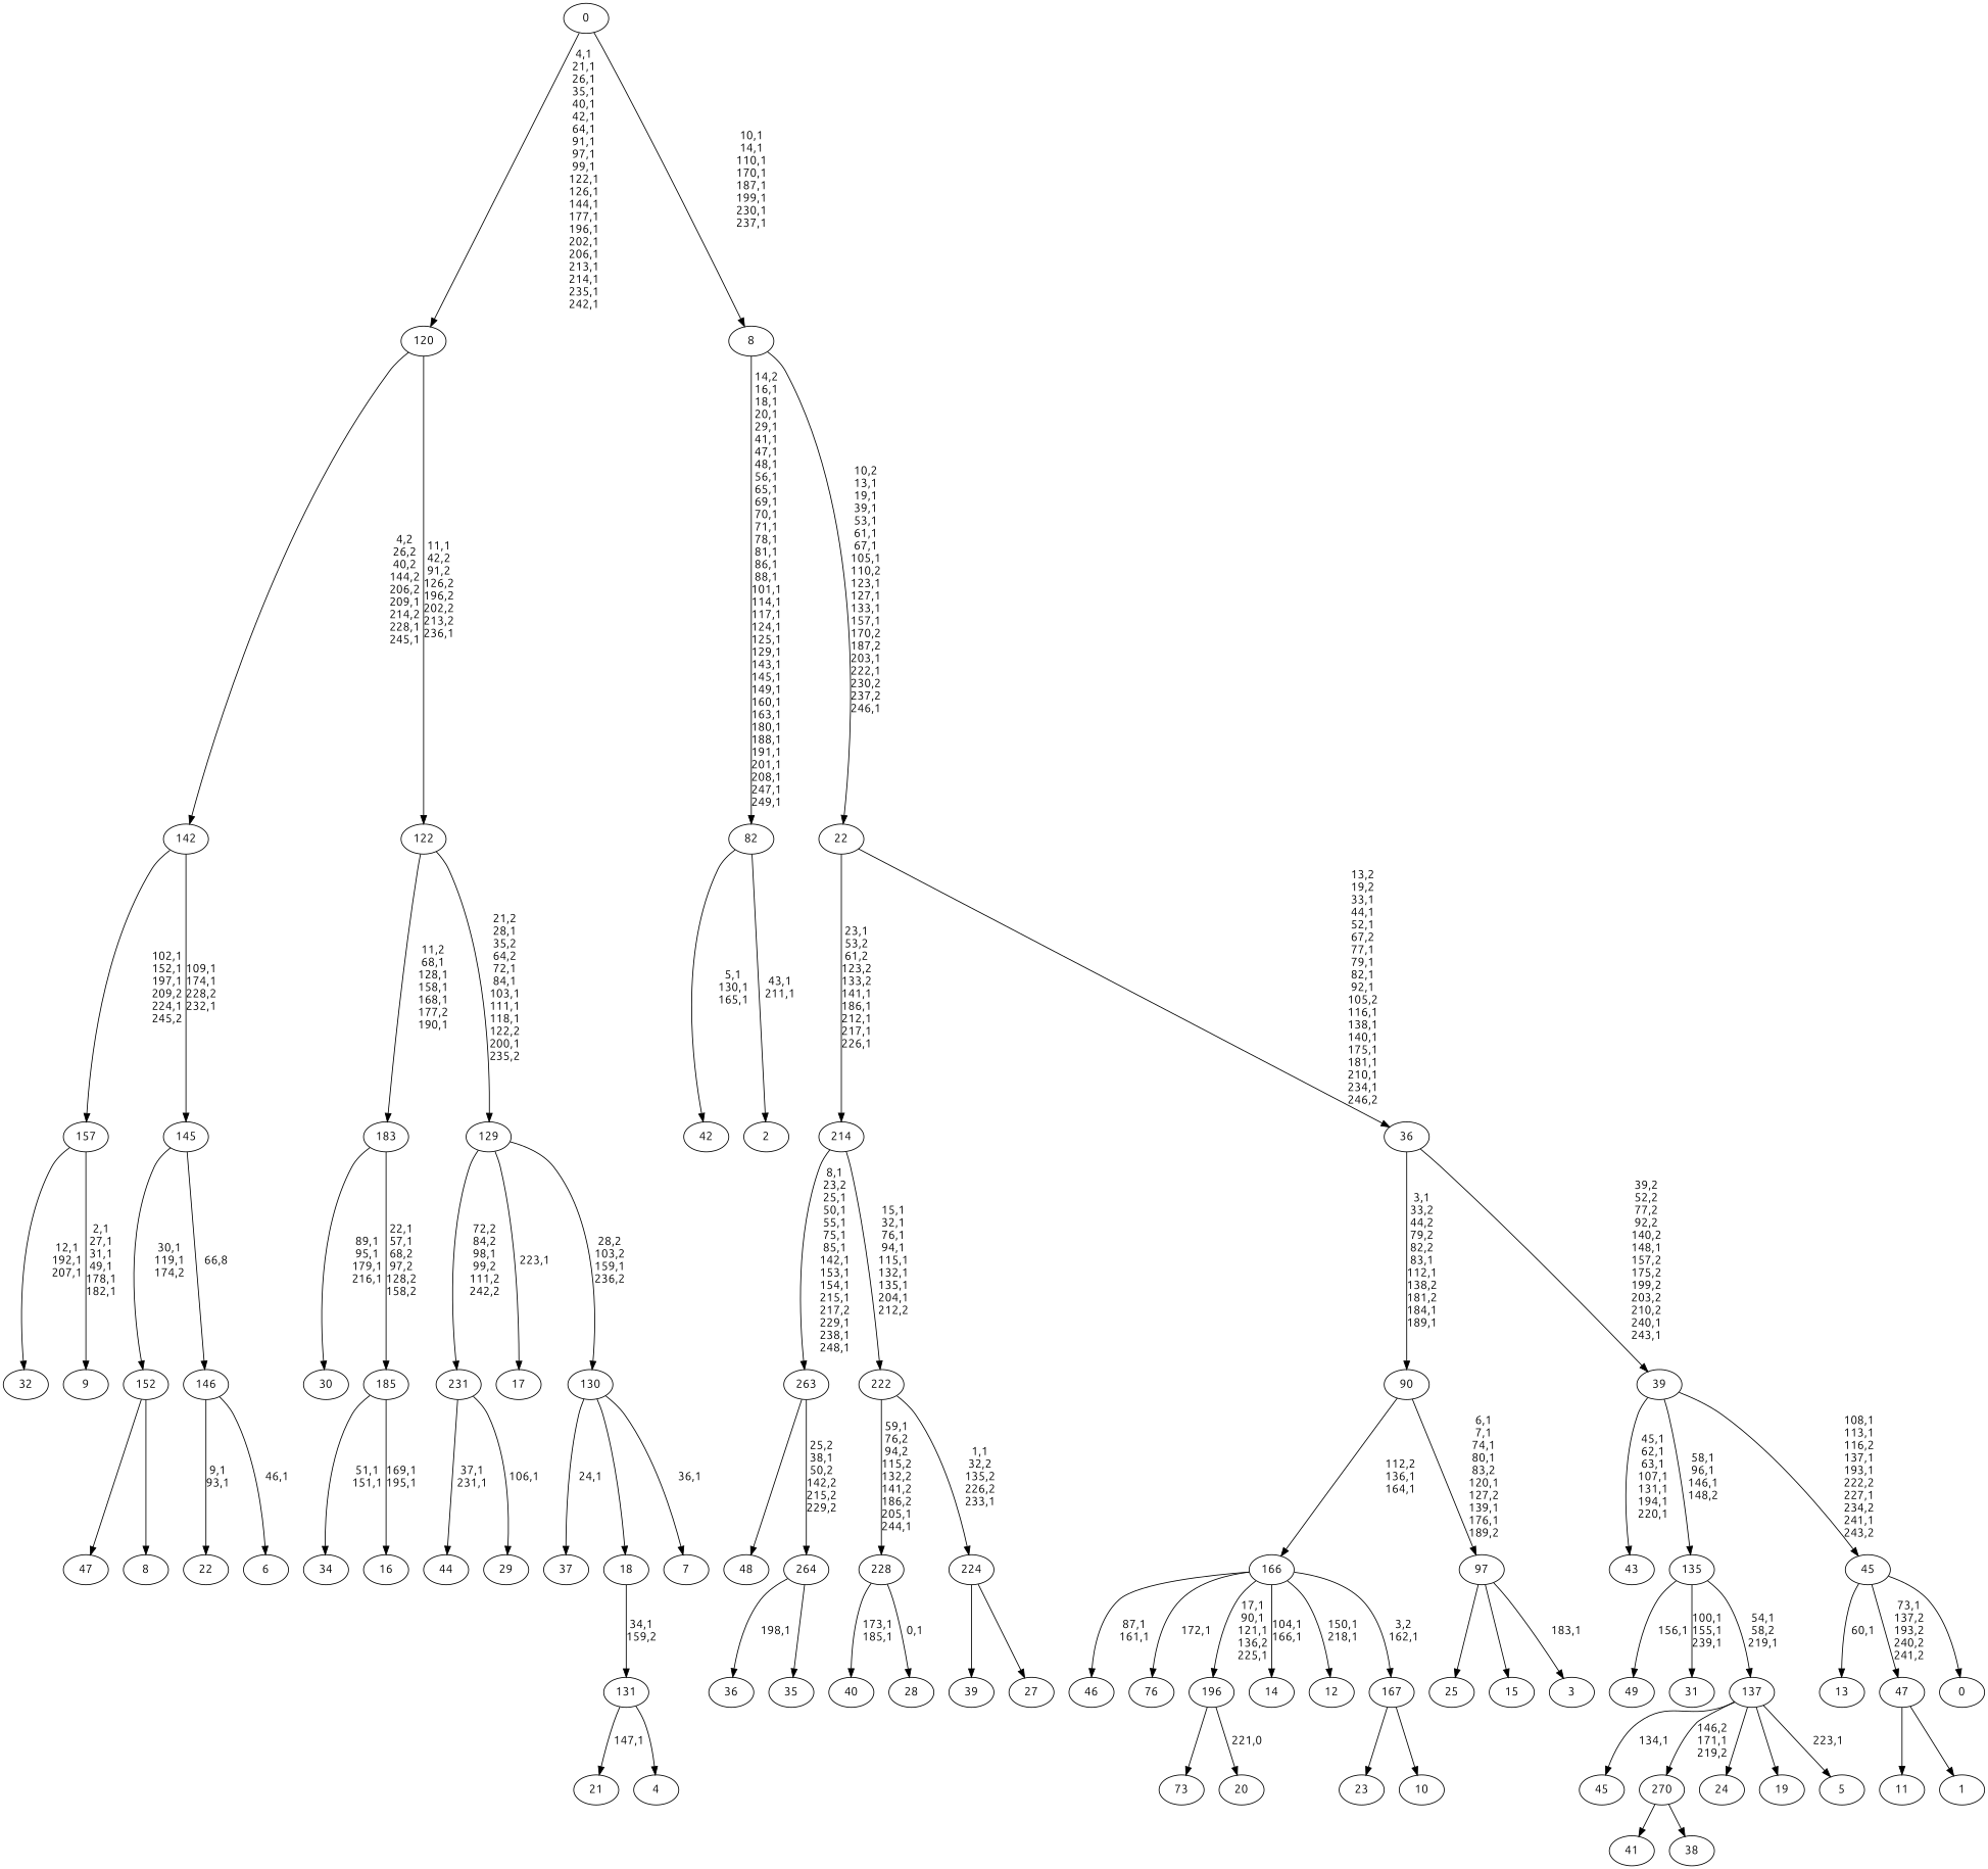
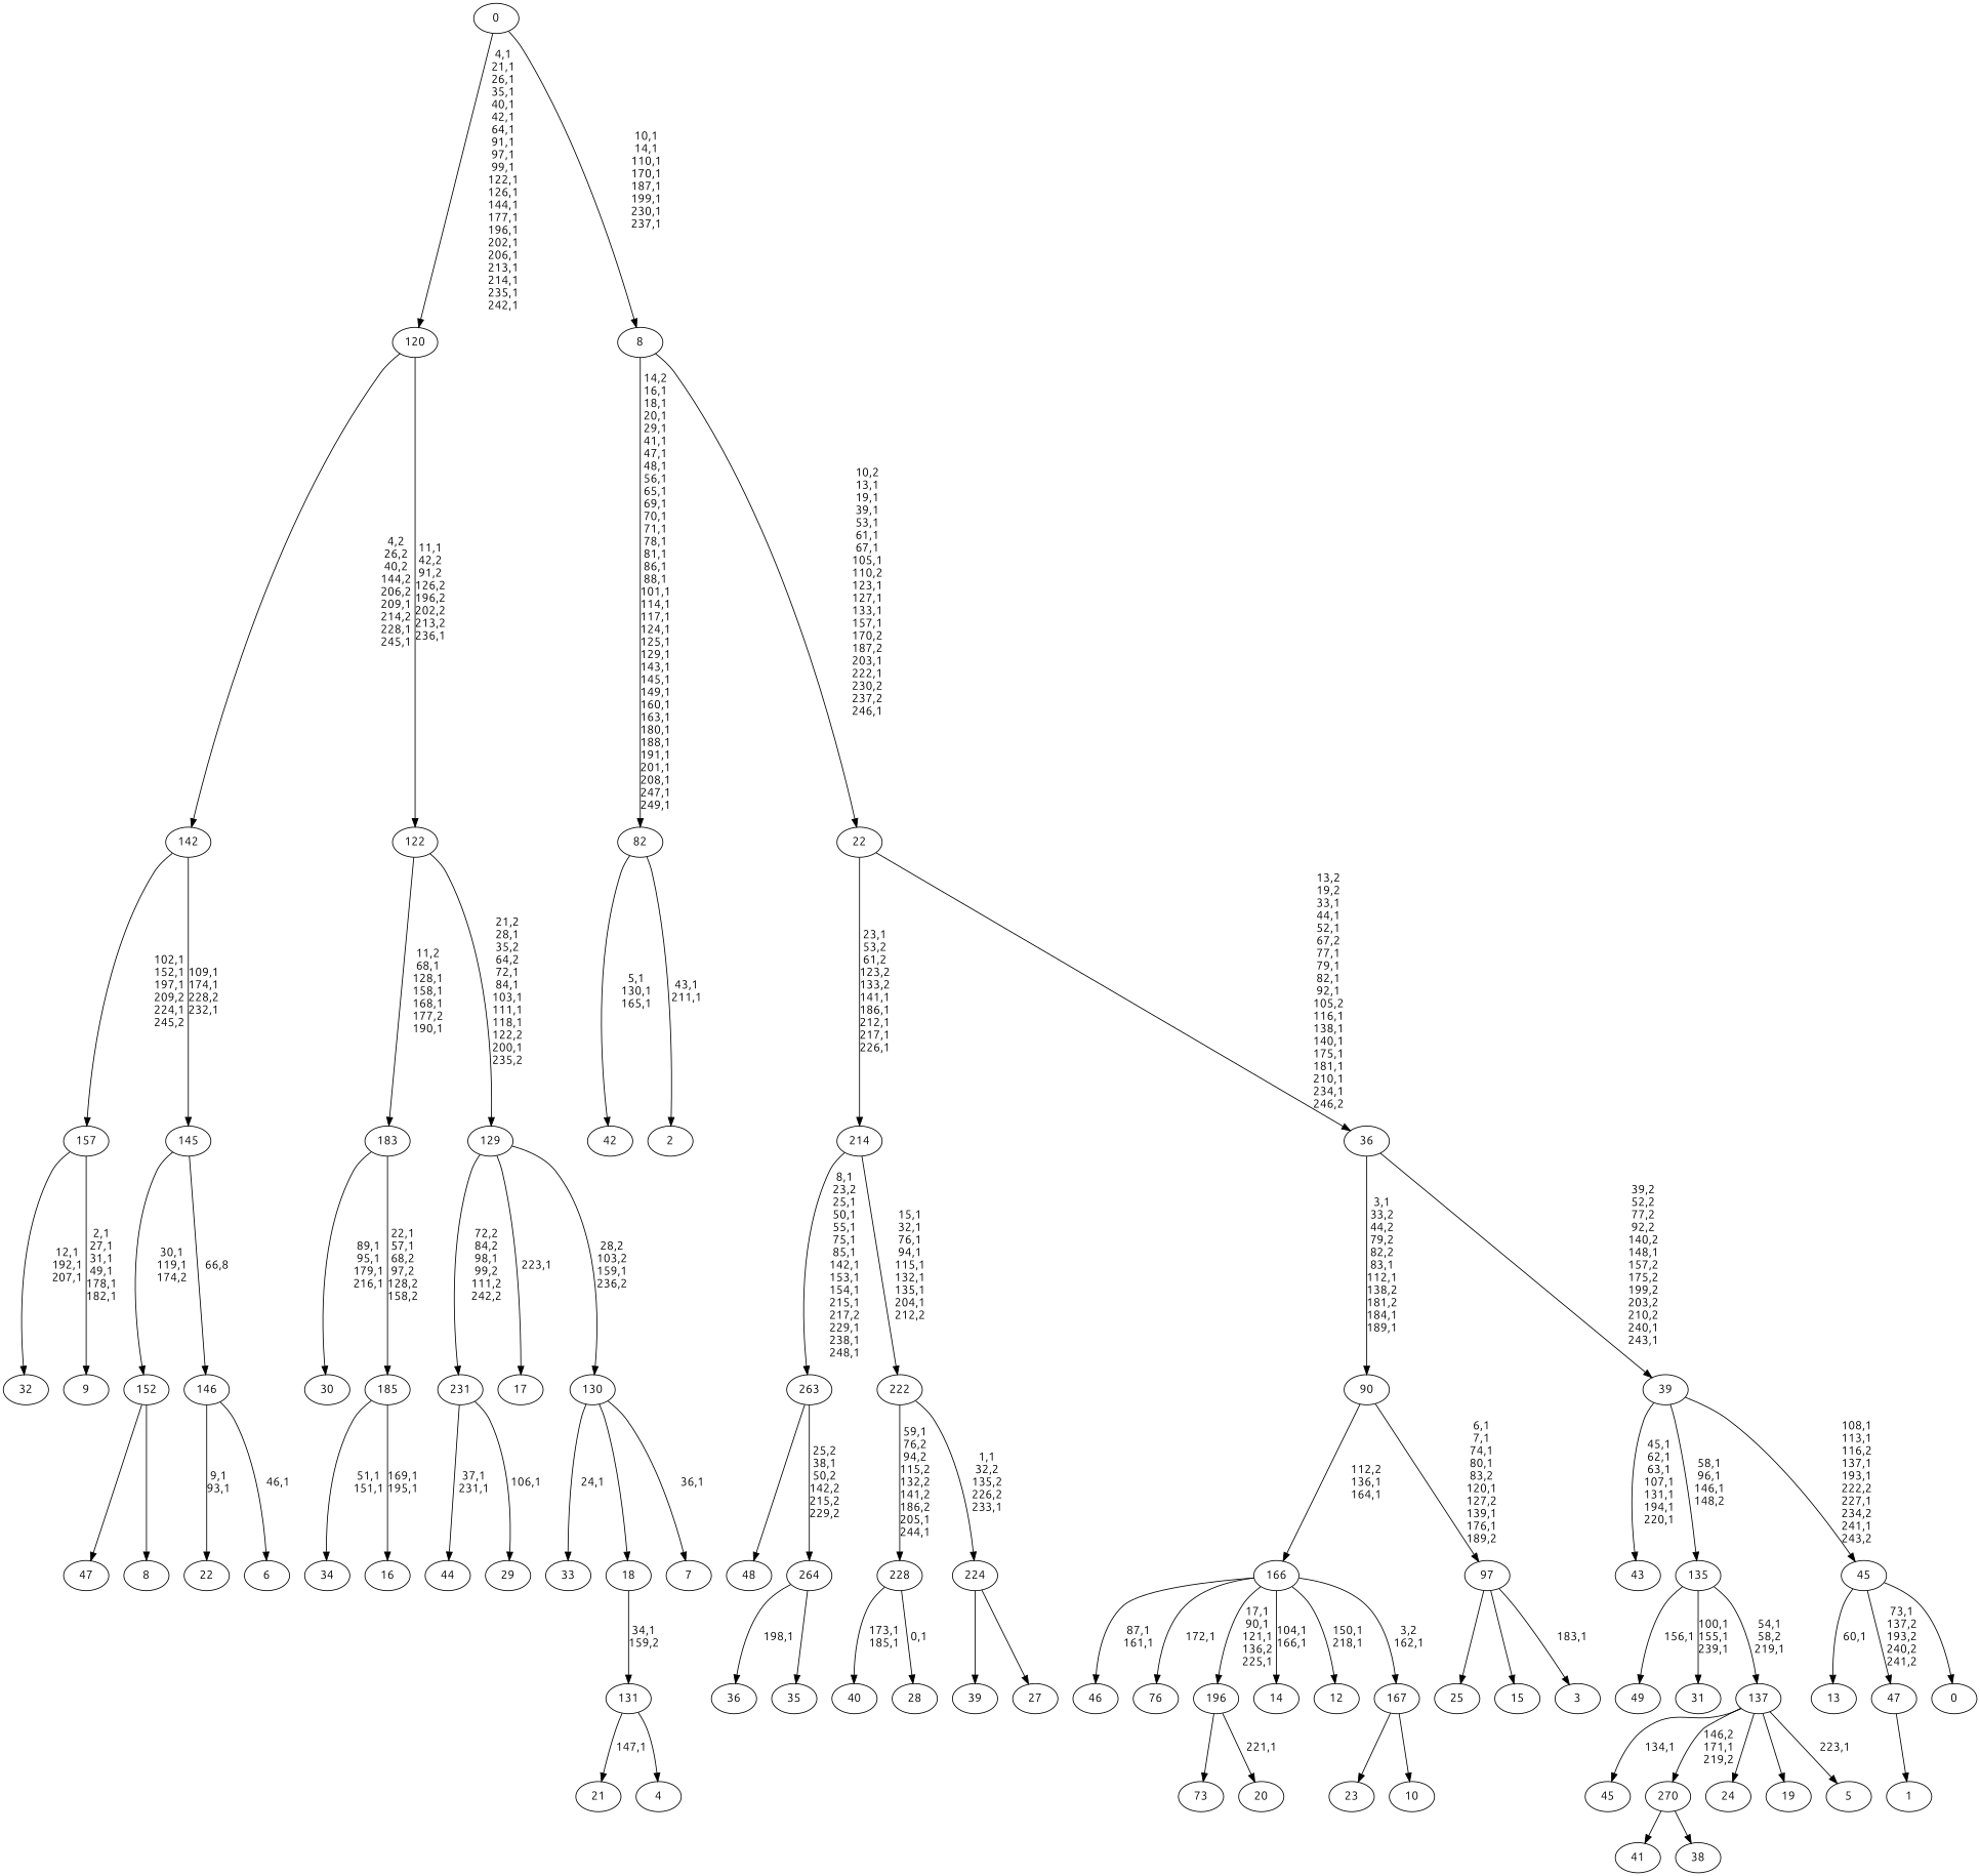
  digraph {
    fontname=Ubuntu
    node [fontname=Ubuntu]
    edge [fontname=Ubuntu]
    n1 [label=49]
    n2 [label=48]
    n3 [label=47]
    n4 [label=46]
    n5 [label=45]
    n6 [label=44]
    n7 [label=43]
    n8 [label=42]
    n9 [label=41]
    n10 [label=40]
    n11 [label=39]
    n12 [label=38]
    270
-   n14 [label=37]
+   n14 [label=33]
    n15 [label=36]
    n16 [label=35]
    264
    263
    n19 [label=34]
    n20 [label=73]
    n21 [label=32]
    n22 [label=31]
    n23 [label=30]
    n24 [label=29]
    231
    n26 [label=28]
    228
    n28 [label=27]
    224
    222
    214
    n32 [label=76]
    n33 [label=25]
    n34 [label=24]
    n35 [label=23]
    n36 [label=22]
    n37 [label=21]
    n38 [label=20]
    196
    n40 [label=19]
    n41 [label=18]
    131
    n43 [label=17]
    n44 [label=16]
    185
    183
    n47 [label=15]
    n48 [label=14]
    n49 [label=13]
    n50 [label=12]
-   n51 [label=11]
    n52 [label=10]
    167
    166
    n55 [label=9]
    157
    n57 [label=8]
    152
    n59 [label=7]
    n60 [label=6]
    146
    145
    142
    n64 [label=5]
    137
    135
    n67 [label=4]
    130
    129
    122
    120
    n72 [label=3]
    97
    90
    n75 [label=2]
    82
    n77 [label=1]
    47
    n79 [label=0]
    45
    39
    36
    22
    8
    0
    270 -> n9
    270 -> n12
    264 -> n15 [label="198,1"]
    264 -> n16
    263 -> n2
    263 -> 264 [label="25,2\n38,1\n50,2\n142,2\n215,2\n229,2"]
    231 -> n6 [label="37,1\n231,1"]
    231 -> n24 [label="106,1"]
    228 -> n10 [label="173,1\n185,1"]
    228 -> n26 [label="0,1"]
    224 -> n11
    224 -> n28
    222 -> 228 [label="59,1\n76,2\n94,2\n115,2\n132,2\n141,2\n186,2\n205,1\n244,1"]
    222 -> 224 [label="1,1\n32,2\n135,2\n226,2\n233,1"]
    214 -> 263 [label="8,1\n23,2\n25,1\n50,1\n55,1\n75,1\n85,1\n142,1\n153,1\n154,1\n215,1\n217,2\n229,1\n238,1\n248,1"]
    214 -> 222 [label="15,1\n32,1\n76,1\n94,1\n115,1\n132,1\n135,1\n204,1\n212,2"]
    196 -> n20
-   196 -> n38 [label="221,0"]
+   196 -> n38 [label="221,1"]
    n41 -> 131 [label="34,1\n159,2"]
    131 -> n37 [label="147,1"]
    131 -> n67
    185 -> n19 [label="51,1\n151,1"]
    185 -> n44 [label="169,1\n195,1"]
    183 -> n23 [label="89,1\n95,1\n179,1\n216,1"]
    183 -> 185 [label="22,1\n57,1\n68,2\n97,2\n128,2\n158,2"]
    167 -> n35
    167 -> n52
    166 -> n4 [label="87,1\n161,1"]
    166 -> n32 [label="172,1"]
    166 -> 196 [label="17,1\n90,1\n121,1\n136,2\n225,1"]
    166 -> n48 [label="104,1\n166,1"]
    166 -> n50 [label="150,1\n218,1"]
    166 -> 167 [label="3,2\n162,1"]
    157 -> n21 [label="12,1\n192,1\n207,1"]
    157 -> n55 [label="2,1\n27,1\n31,1\n49,1\n178,1\n182,1"]
    152 -> n3
    152 -> n57
    146 -> n36 [label="9,1\n93,1"]
    146 -> n60 [label="46,1"]
    145 -> 152 [label="30,1\n119,1\n174,2"]
    145 -> 146 [label="66,8"]
    142 -> 157 [label="102,1\n152,1\n197,1\n209,2\n224,1\n245,2"]
    142 -> 145 [label="109,1\n174,1\n228,2\n232,1"]
    137 -> n5 [label="134,1"]
    137 -> 270 [label="146,2\n171,1\n219,2"]
    137 -> n34
    137 -> n40
    137 -> n64 [label="223,1"]
    135 -> n1 [label="156,1"]
    135 -> n22 [label="100,1\n155,1\n239,1"]
    135 -> 137 [label="54,1\n58,2\n219,1"]
    130 -> n14 [label="24,1"]
    130 -> n41
    130 -> n59 [label="36,1"]
    129 -> 231 [label="72,2\n84,2\n98,1\n99,2\n111,2\n242,2"]
    129 -> n43 [label="223,1"]
    129 -> 130 [label="28,2\n103,2\n159,1\n236,2"]
    122 -> 183 [label="11,2\n68,1\n128,1\n158,1\n168,1\n177,2\n190,1"]
    122 -> 129 [label="21,2\n28,1\n35,2\n64,2\n72,1\n84,1\n103,1\n111,1\n118,1\n122,2\n200,1\n235,2"]
    120 -> 142 [label="4,2\n26,2\n40,2\n144,2\n206,2\n209,1\n214,2\n228,1\n245,1"]
    120 -> 122 [label="11,1\n42,2\n91,2\n126,2\n196,2\n202,2\n213,2\n236,1"]
    97 -> n33
    97 -> n47
    97 -> n72 [label="183,1"]
    90 -> 166 [label="112,2\n136,1\n164,1"]
    90 -> 97 [label="6,1\n7,1\n74,1\n80,1\n83,2\n120,1\n127,2\n139,1\n176,1\n189,2"]
    82 -> n8 [label="5,1\n130,1\n165,1"]
    82 -> n75 [label="43,1\n211,1"]
-   47 -> n51
    47 -> n77
    45 -> n49 [label="60,1"]
    45 -> 47 [label="73,1\n137,2\n193,2\n240,2\n241,2"]
    45 -> n79
    39 -> n7 [label="45,1\n62,1\n63,1\n107,1\n131,1\n194,1\n220,1"]
    39 -> 135 [label="58,1\n96,1\n146,1\n148,2"]
    39 -> 45 [label="108,1\n113,1\n116,2\n137,1\n193,1\n222,2\n227,1\n234,2\n241,1\n243,2"]
    36 -> 90 [label="3,1\n33,2\n44,2\n79,2\n82,2\n83,1\n112,1\n138,2\n181,2\n184,1\n189,1"]
    36 -> 39 [label="39,2\n52,2\n77,2\n92,2\n140,2\n148,1\n157,2\n175,2\n199,2\n203,2\n210,2\n240,1\n243,1"]
    22 -> 214 [label="23,1\n53,2\n61,2\n123,2\n133,2\n141,1\n186,1\n212,1\n217,1\n226,1"]
    22 -> 36 [label="13,2\n19,2\n33,1\n44,1\n52,1\n67,2\n77,1\n79,1\n82,1\n92,1\n105,2\n116,1\n138,1\n140,1\n175,1\n181,1\n210,1\n234,1\n246,2"]
    8 -> 82 [label="14,2\n16,1\n18,1\n20,1\n29,1\n41,1\n47,1\n48,1\n56,1\n65,1\n69,1\n70,1\n71,1\n78,1\n81,1\n86,1\n88,1\n101,1\n114,1\n117,1\n124,1\n125,1\n129,1\n143,1\n145,1\n149,1\n160,1\n163,1\n180,1\n188,1\n191,1\n201,1\n208,1\n247,1\n249,1"]
    8 -> 22 [label="10,2\n13,1\n19,1\n39,1\n53,1\n61,1\n67,1\n105,1\n110,2\n123,1\n127,1\n133,1\n157,1\n170,2\n187,2\n203,1\n222,1\n230,2\n237,2\n246,1"]
    0 -> 120 [label="4,1\n21,1\n26,1\n35,1\n40,1\n42,1\n64,1\n91,1\n97,1\n99,1\n122,1\n126,1\n144,1\n177,1\n196,1\n202,1\n206,1\n213,1\n214,1\n235,1\n242,1"]
    0 -> 8 [label="10,1\n14,1\n110,1\n170,1\n187,1\n199,1\n230,1\n237,1"]
  }
